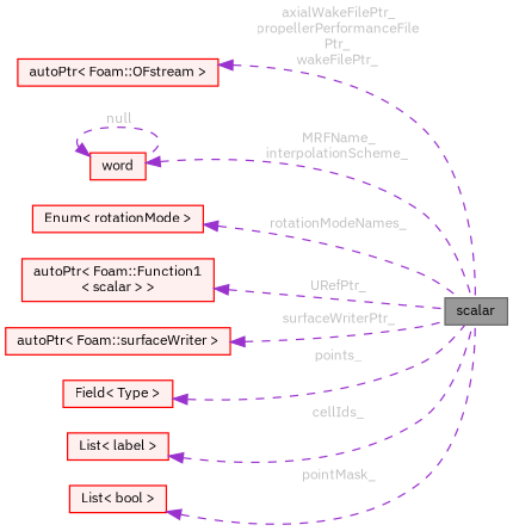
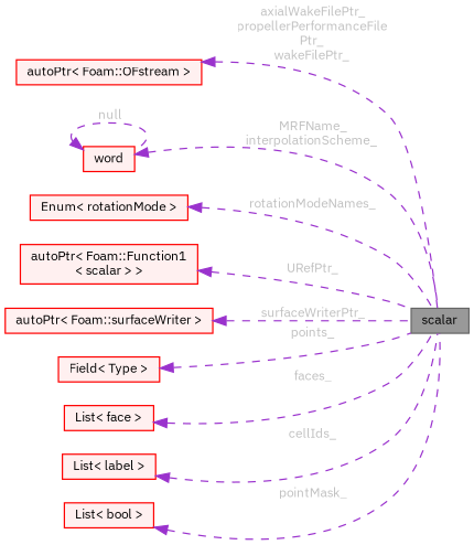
  digraph {
    fontname="IBM Plex Sans"
    rankdir=LR
    node [color=red fillcolor="#FFF0F0" fontname="IBM Plex Sans" fontsize=10 shape=box style=filled]
    edge [color=darkorchid3 dir=back fontcolor=grey fontname="IBM Plex Sans" fontsize=10 labelfontname=Helvetica labelfontsize=10 style=dashed]
    n1 [color=gray40 fillcolor=grey60 fontcolor=black height=0.2 label=scalar width=0.4]
    n2 [height=0.2 label="autoPtr\< Foam::OFstream \>" width=0.4]
    n3 [height=0.2 label=word width=0.4]
    n4 [height=0.2 label="Enum\< rotationMode \>" width=0.4]
    n5 [height=0.2 label="autoPtr\< Foam::Function1\l\< scalar \> \>" width=0.4]
    n6 [height=0.2 label="autoPtr\< Foam::surfaceWriter \>" width=0.4]
    n7 [height=0.2 label="Field\< Type \>" width=0.4]
+   n8 [height=0.2 label="List\< face \>" width=0.4]
    n9 [height=0.2 label="List\< label \>" width=0.4]
    n10 [height=0.2 label="List\< bool \>" width=0.4]
    n2 -> n1 [label=" axialWakeFilePtr_\npropellerPerformanceFile\lPtr_\nwakeFilePtr_"]
    n3 -> n1 [label=" MRFName_\ninterpolationScheme_"]
    n3 -> n3 [label=" null"]
    n4 -> n1 [label=" rotationModeNames_"]
    n5 -> n1 [label=" URefPtr_"]
    n6 -> n1 [label=" surfaceWriterPtr_"]
    n7 -> n1 [label=" points_"]
+   n8 -> n1 [label=" faces_"]
    n9 -> n1 [label=" cellIds_"]
    n10 -> n1 [label=" pointMask_"]
  }
